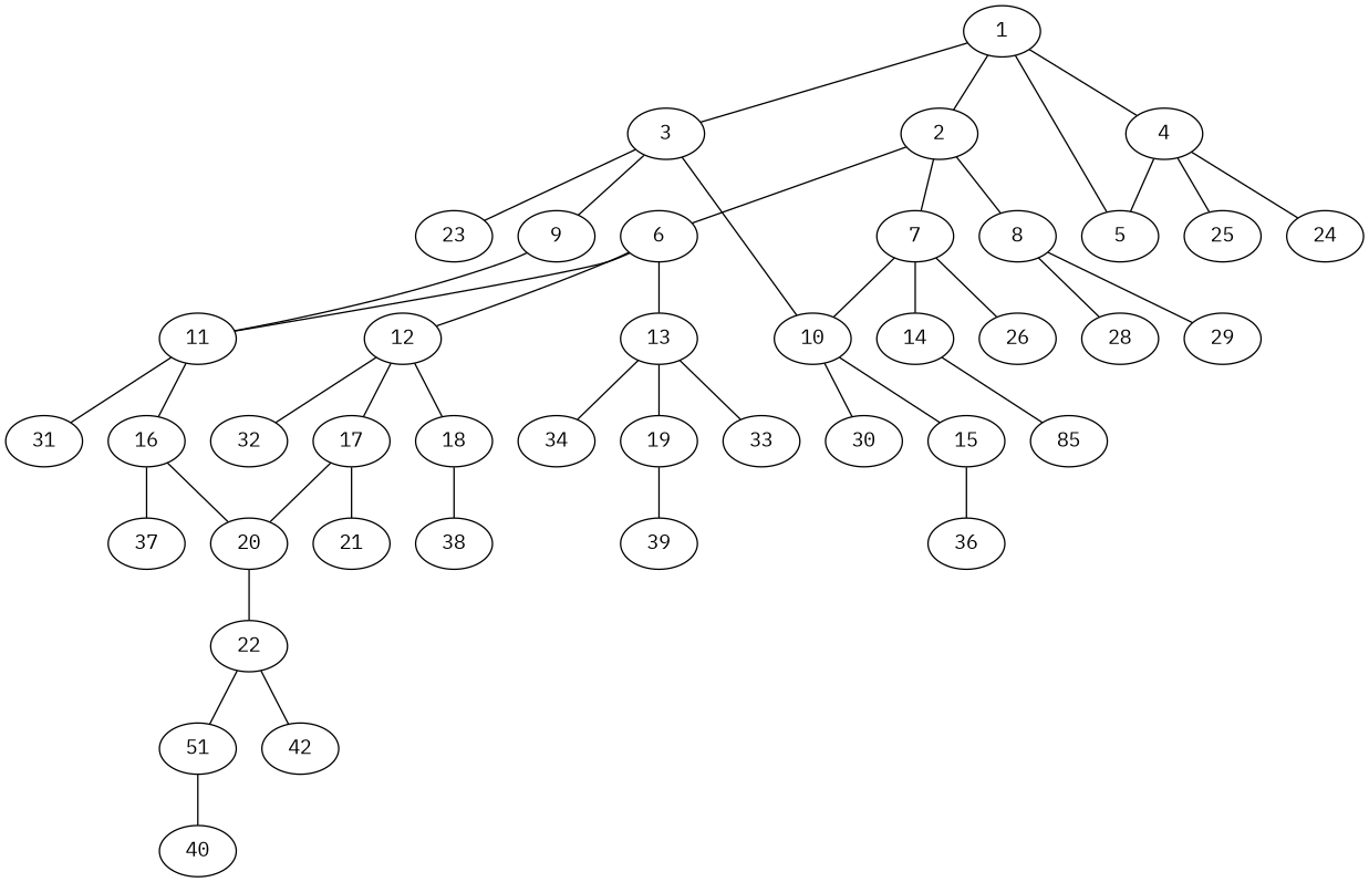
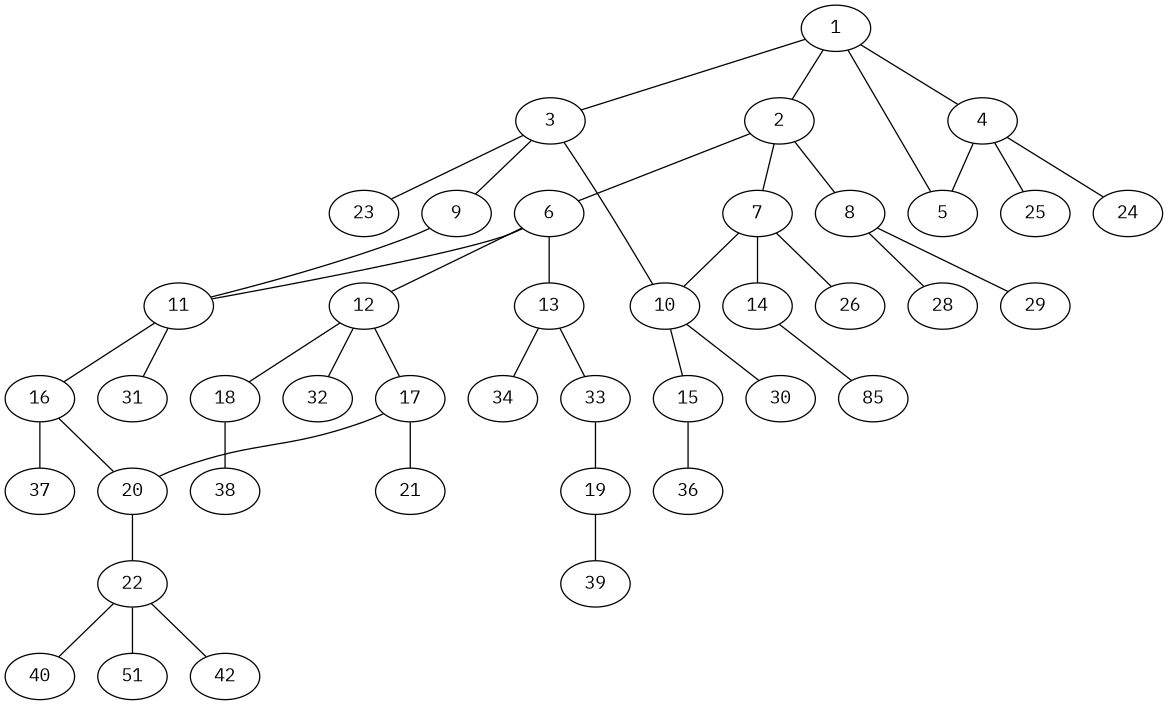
  graph {
    fontname="IBM Plex Mono"
    node [chem=H fontname="IBM Plex Mono"]
    edge [fontname="IBM Plex Mono" valence=1]
    1 [chem=C]
    2 [chem=C]
    3 [chem=C]
    4 [chem=C]
    5 [chem=O]
    6 [chem=C]
    7 [chem=C]
    8 [chem=C]
    9 [chem=O]
    10 [chem=C]
    23
    24
    25
    11 [chem=C]
    12 [chem=C]
    13 [chem=C]
    14 [chem=O]
    26
    28
    29
    15 [chem=O]
    30
    16 [chem=C]
    31
    17 [chem=C]
    18 [chem=O]
    32
    19 [chem=O]
    33
    34
    n31 [label=85]
    36
    20 [chem=C]
    37
    21 [chem=O]
    38
    39
    22 [chem=C]
    40
    n40 [label=51]
    42
    1 -- 2
    1 -- 3
    1 -- 4
    1 -- 5
    2 -- 6
    2 -- 7
    2 -- 8
    3 -- 9
    3 -- 10
    3 -- 23
    4 -- 5
    4 -- 24
    4 -- 25
    6 -- 11
    6 -- 12
    6 -- 13
    7 -- 10
    7 -- 14
    7 -- 26
    8 -- 28
    8 -- 29
    9 -- 11
    10 -- 15
    10 -- 30
    11 -- 16
    11 -- 31
    12 -- 17
    12 -- 18
    12 -- 32
-   13 -- 19
+   33 -- 19
    13 -- 33
    13 -- 34
    14 -- n31
    15 -- 36
    16 -- 20 [valence=2]
    16 -- 37
    17 -- 20
    17 -- 21 [valence=2]
    18 -- 38
    19 -- 39
    20 -- 22
-   n40 -- 40
+   22 -- 40
    22 -- n40
    22 -- 42
  }
